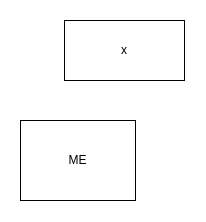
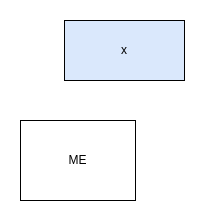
  <mxCell id="0" />
  <mxCell id="1" parent="0" />
  <mxCell id="2" value="ME" style="whiteSpace=wrap;html=1;aspect=fixed;" vertex="1" parent="1"><mxGeometry x="20" y="120" width="115" height="80" as="geometry" /></mxCell>
- <mxCell id="3" value="x" style="rounded=0;whiteSpace=wrap;html=1;" vertex="1" parent="1"><mxGeometry x="64" y="20" width="120" height="60" as="geometry" /></mxCell>
+ <mxCell id="3" value="x" style="rounded=0;whiteSpace=wrap;html=1;fillColor=#dae8fc;" vertex="1" parent="1"><mxGeometry x="64" y="20" width="120" height="60" as="geometry" /></mxCell>
